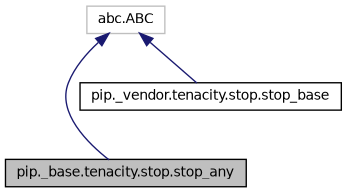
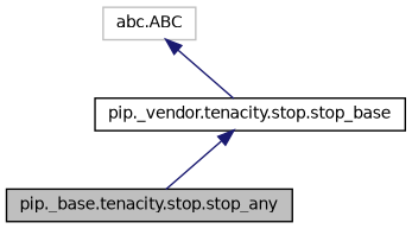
  digraph {
    node [color=black fillcolor=white fontname=Helvetica fontsize=10 shape=record style=filled]
    edge [color=midnightblue dir=back fontname=Helvetica fontsize=10 labelfontname=Helvetica labelfontsize=10 style=solid]
    n1 [fillcolor=grey75 fontcolor=black height=0.2 label="pip._base.tenacity.stop.stop_any" width=0.4]
    n2 [height=0.2 label="pip._vendor.tenacity.stop.stop_base" width=0.4]
    n3 [color=grey75 height=0.2 label="abc.ABC" width=0.4]
-   n3 -> n1
+   n2 -> n1
    n3 -> n2
  }
